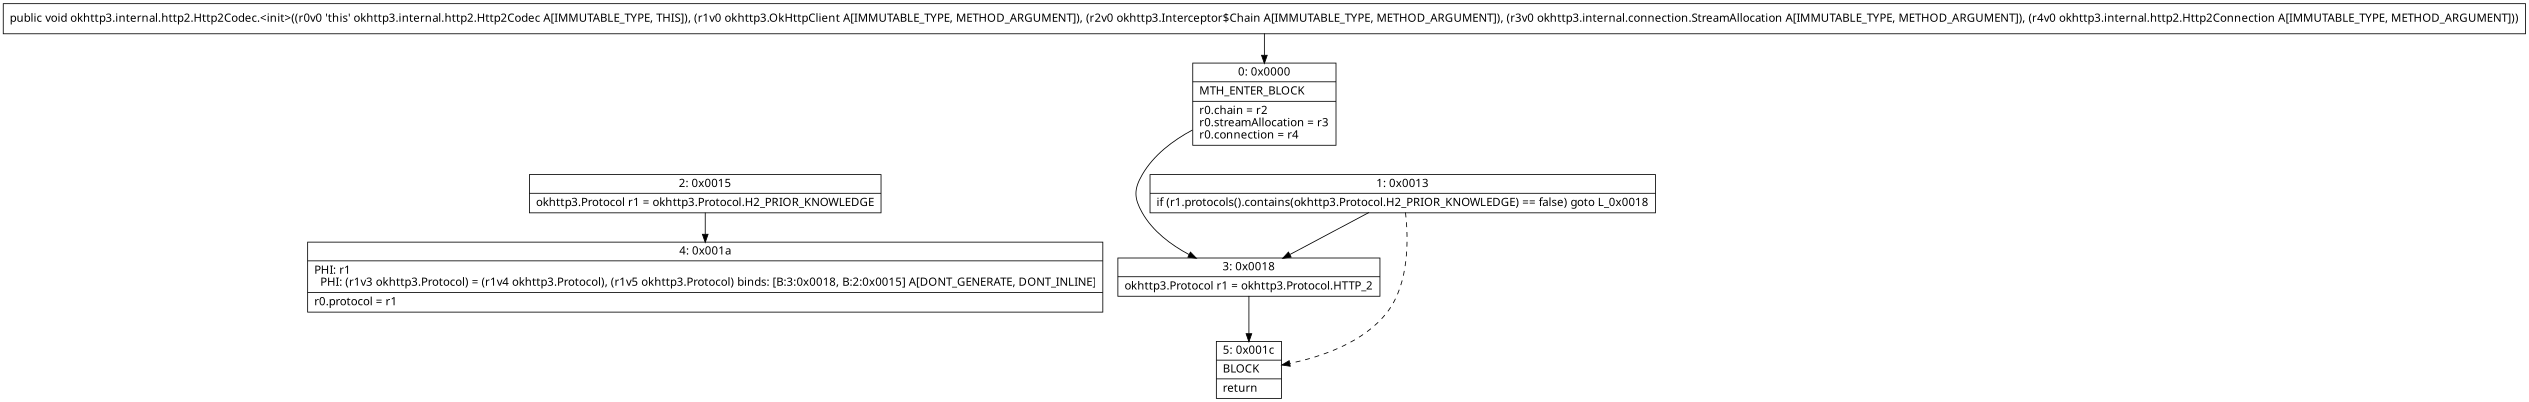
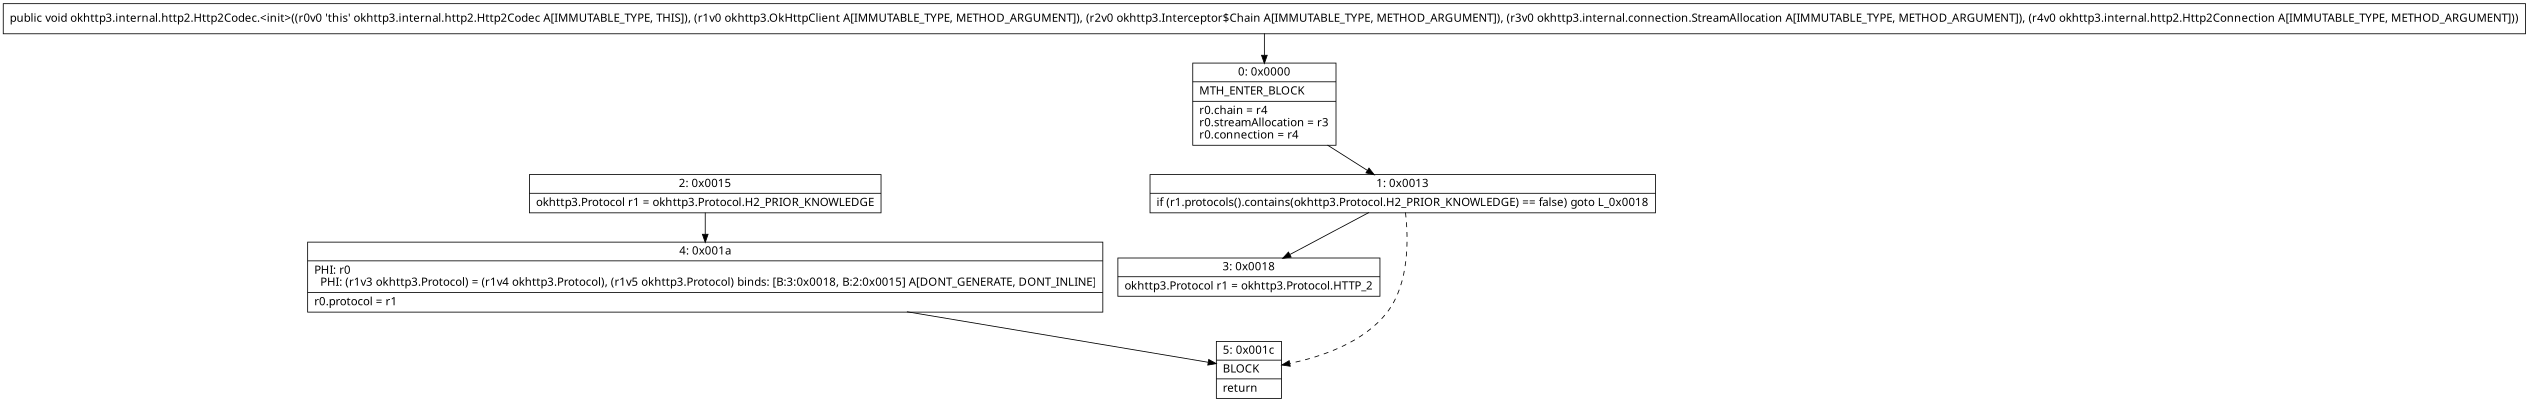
  digraph {
    fontname="Noto Sans"
    node [fontname="Noto Sans" shape=record]
    edge [fontname="Noto Sans"]
-   n1 [label="{0\:\ 0x0000|MTH_ENTER_BLOCK\l|r0.chain = r2\lr0.streamAllocation = r3\lr0.connection = r4\l}"]
+   n1 [label="{0\:\ 0x0000|MTH_ENTER_BLOCK\l|r0.chain = r4\lr0.streamAllocation = r3\lr0.connection = r4\l}"]
    n2 [label="{1\:\ 0x0013|if (r1.protocols().contains(okhttp3.Protocol.H2_PRIOR_KNOWLEDGE) == false) goto L_0x0018\l}"]
    n3 [label="{3\:\ 0x0018|okhttp3.Protocol r1 = okhttp3.Protocol.HTTP_2\l}"]
    n4 [label="{5\:\ 0x001c|BLOCK\l|return\l}"]
    n5 [label="{2\:\ 0x0015|okhttp3.Protocol r1 = okhttp3.Protocol.H2_PRIOR_KNOWLEDGE\l}"]
-   n6 [label="{4\:\ 0x001a|PHI: r1 \l  PHI: (r1v3 okhttp3.Protocol) = (r1v4 okhttp3.Protocol), (r1v5 okhttp3.Protocol) binds: [B:3:0x0018, B:2:0x0015] A[DONT_GENERATE, DONT_INLINE]\l|r0.protocol = r1\l}"]
+   n6 [label="{4\:\ 0x001a|PHI: r0 \l  PHI: (r1v3 okhttp3.Protocol) = (r1v4 okhttp3.Protocol), (r1v5 okhttp3.Protocol) binds: [B:3:0x0018, B:2:0x0015] A[DONT_GENERATE, DONT_INLINE]\l|r0.protocol = r1\l}"]
    n7 [label="{public void okhttp3.internal.http2.Http2Codec.\<init\>((r0v0 'this' okhttp3.internal.http2.Http2Codec A[IMMUTABLE_TYPE, THIS]), (r1v0 okhttp3.OkHttpClient A[IMMUTABLE_TYPE, METHOD_ARGUMENT]), (r2v0 okhttp3.Interceptor$Chain A[IMMUTABLE_TYPE, METHOD_ARGUMENT]), (r3v0 okhttp3.internal.connection.StreamAllocation A[IMMUTABLE_TYPE, METHOD_ARGUMENT]), (r4v0 okhttp3.internal.http2.Http2Connection A[IMMUTABLE_TYPE, METHOD_ARGUMENT])) }"]
-   n1 -> n3
+   n1 -> n2
    n2 -> n3
    n2 -> n4 [style=dashed]
    n5 -> n6
-   n3 -> n4
+   n6 -> n4
    n7 -> n1
  }
